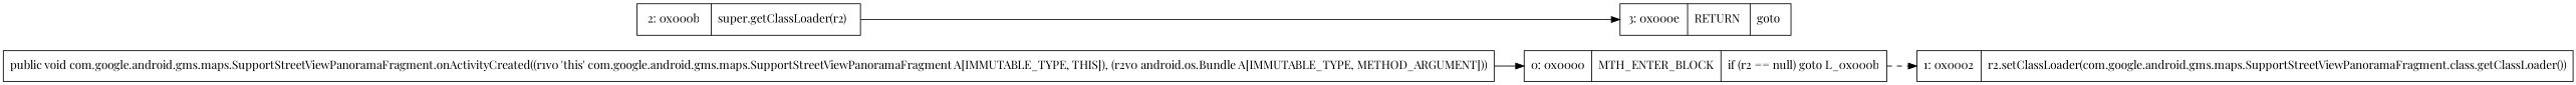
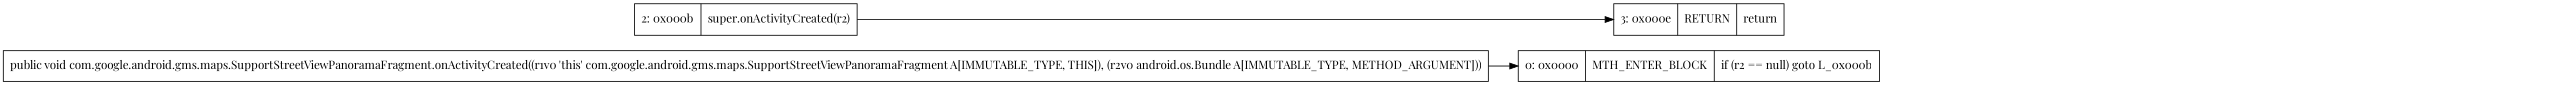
  digraph {
    fontname="Playfair Display"
    rankdir=LR
    node [fontname="Playfair Display" shape=record]
    edge [fontname="Playfair Display"]
    n1 [label="{0\:\ 0x0000|MTH_ENTER_BLOCK\l|if (r2 == null) goto L_0x000b\l}"]
-   n2 [label="{1\:\ 0x0002|r2.setClassLoader(com.google.android.gms.maps.SupportStreetViewPanoramaFragment.class.getClassLoader())\l}"]
-   n3 [label="{2\:\ 0x000b|super.getClassLoader(r2)\l}"]
-   n4 [label="{3\:\ 0x000e|RETURN\l|goto\l}"]
+   n3 [label="{2\:\ 0x000b|super.onActivityCreated(r2)\l}"]
+   n4 [label="{3\:\ 0x000e|RETURN\l|return\l}"]
    n5 [label="{public void com.google.android.gms.maps.SupportStreetViewPanoramaFragment.onActivityCreated((r1v0 'this' com.google.android.gms.maps.SupportStreetViewPanoramaFragment A[IMMUTABLE_TYPE, THIS]), (r2v0 android.os.Bundle A[IMMUTABLE_TYPE, METHOD_ARGUMENT])) }"]
-   n1 -> n2 [style=dashed]
    n3 -> n4
    n5 -> n1
  }
